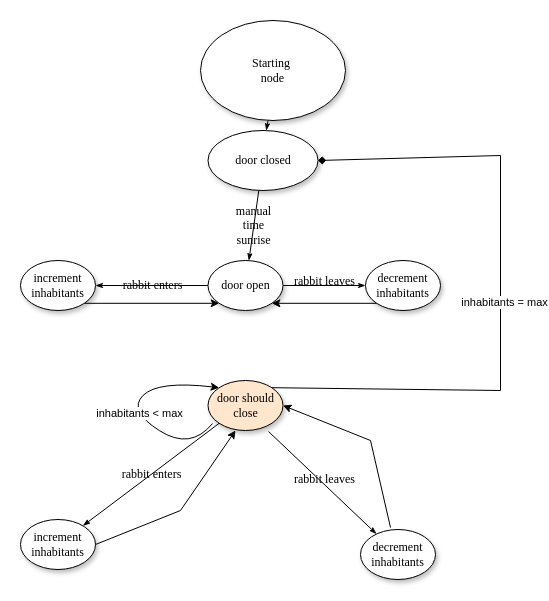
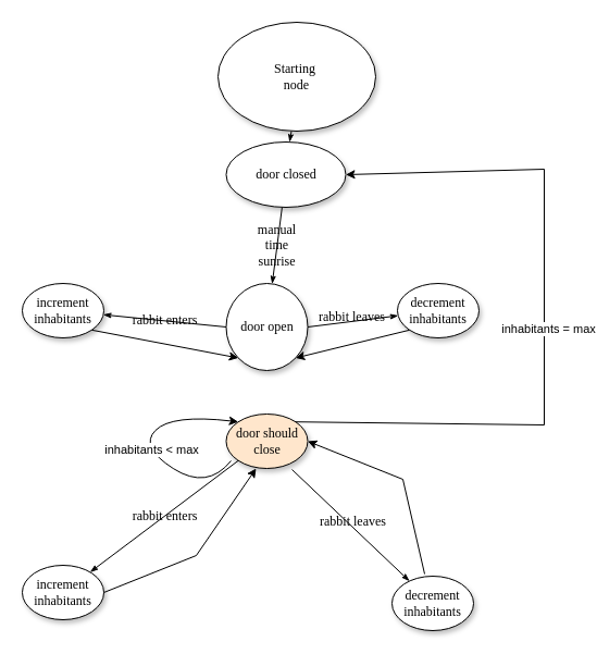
  <mxCell id="0" />
  <mxCell id="1" parent="0" />
  <mxCell id="2" style="edgeStyle=none;rounded=1;html=1;labelBackgroundColor=none;startArrow=none;startFill=0;startSize=5;endArrow=classicThin;endFill=1;endSize=5;jettySize=auto;orthogonalLoop=1;strokeColor=#000000;strokeWidth=1;fontFamily=Verdana;fontSize=12" parent="1" source="5" target="7" edge="1"><mxGeometry relative="1" as="geometry" /></mxCell>
  <mxCell id="3" value="rabbit enters" style="edgeStyle=none;rounded=1;html=1;labelBackgroundColor=none;startArrow=none;startFill=0;startSize=5;endArrow=classicThin;endFill=1;endSize=5;jettySize=auto;orthogonalLoop=1;strokeColor=#000000;strokeWidth=1;fontFamily=Verdana;fontSize=12;exitX=0;exitY=0.5;exitDx=0;exitDy=0;" parent="1" source="9" target="10" edge="1"><mxGeometry x="-0.004" relative="1" as="geometry"><mxPoint as="offset" /></mxGeometry></mxCell>
  <mxCell id="4" value="rabbit leaves" style="edgeStyle=none;rounded=1;html=1;labelBackgroundColor=none;startArrow=none;startFill=0;startSize=5;endArrow=classicThin;endFill=1;endSize=5;jettySize=auto;orthogonalLoop=1;strokeColor=#000000;strokeWidth=1;fontFamily=Verdana;fontSize=12;exitX=1;exitY=0.5;exitDx=0;exitDy=0;" parent="1" source="9" target="8" edge="1"><mxGeometry x="-0.011" y="4" relative="1" as="geometry"><mxPoint x="357" y="261" as="sourcePoint" /><mxPoint as="offset" /></mxGeometry></mxCell>
  <mxCell id="5" value="Starting&amp;nbsp;&lt;div&gt;node&lt;/div&gt;" style="ellipse;whiteSpace=wrap;html=1;rounded=0;shadow=1;comic=0;labelBackgroundColor=none;strokeWidth=1;fontFamily=Verdana;fontSize=12;align=center;" parent="1" vertex="1"><mxGeometry x="200" y="20" width="145" height="100" as="geometry" /></mxCell>
  <mxCell id="6" value="&lt;div&gt;manual&lt;/div&gt;&lt;div&gt;time&lt;/div&gt;&lt;div&gt;sunrise&lt;br&gt;&lt;/div&gt;" style="edgeStyle=none;rounded=1;html=1;labelBackgroundColor=none;startArrow=none;startFill=0;startSize=5;endArrow=classicThin;endFill=1;endSize=5;jettySize=auto;orthogonalLoop=1;strokeColor=#000000;strokeWidth=1;fontFamily=Verdana;fontSize=12" parent="1" source="7" target="9" edge="1"><mxGeometry relative="1" as="geometry"><mxPoint as="offset" /></mxGeometry></mxCell>
  <mxCell id="7" value="&lt;div&gt;door closed&lt;/div&gt;" style="ellipse;whiteSpace=wrap;html=1;rounded=0;shadow=1;comic=0;labelBackgroundColor=none;strokeWidth=1;fontFamily=Verdana;fontSize=12;align=center;" parent="1" vertex="1"><mxGeometry x="207.5" y="130" width="110" height="60" as="geometry" /></mxCell>
  <mxCell id="8" value="decrement inhabitants" style="ellipse;whiteSpace=wrap;html=1;rounded=0;shadow=1;comic=0;labelBackgroundColor=none;strokeWidth=1;fontFamily=Verdana;fontSize=12;align=center;" parent="1" vertex="1"><mxGeometry x="365" y="260" width="75" height="50" as="geometry" /></mxCell>
- <mxCell id="9" value="door open" style="ellipse;whiteSpace=wrap;html=1;rounded=0;shadow=1;comic=0;labelBackgroundColor=none;strokeWidth=1;fontFamily=Verdana;fontSize=12;align=center;" parent="1" vertex="1"><mxGeometry x="207.5" y="260" width="75" height="50" as="geometry" /></mxCell>
+ <mxCell id="9" value="door open" style="ellipse;whiteSpace=wrap;html=1;rounded=0;shadow=1;comic=0;labelBackgroundColor=none;strokeWidth=1;fontFamily=Verdana;fontSize=12;align=center;" parent="1" vertex="1"><mxGeometry x="207.5" y="260" width="75" height="80" as="geometry" /></mxCell>
  <mxCell id="10" value="increment inhabitants" style="ellipse;whiteSpace=wrap;html=1;rounded=0;shadow=1;comic=0;labelBackgroundColor=none;strokeWidth=1;fontFamily=Verdana;fontSize=12;align=center;" parent="1" vertex="1"><mxGeometry x="20" y="260" width="75" height="50" as="geometry" /></mxCell>
  <mxCell id="11" value="" style="endArrow=classic;html=1;rounded=0;entryX=1;entryY=1;entryDx=0;entryDy=0;exitX=0;exitY=1;exitDx=0;exitDy=0;" edge="1" parent="1" source="8" target="9"><mxGeometry width="50" height="50" relative="1" as="geometry"><mxPoint x="400" y="420" as="sourcePoint" /><mxPoint x="450" y="370" as="targetPoint" /></mxGeometry></mxCell>
  <mxCell id="12" value="" style="endArrow=classic;html=1;rounded=0;exitX=1;exitY=1;exitDx=0;exitDy=0;entryX=0;entryY=1;entryDx=0;entryDy=0;" edge="1" parent="1" source="10" target="9"><mxGeometry width="50" height="50" relative="1" as="geometry"><mxPoint x="150" y="380" as="sourcePoint" /><mxPoint x="220" y="310" as="targetPoint" /></mxGeometry></mxCell>
  <mxCell id="13" value="door should close" style="ellipse;whiteSpace=wrap;html=1;rounded=0;shadow=1;comic=0;labelBackgroundColor=none;strokeWidth=1;fontFamily=Verdana;fontSize=12;align=center;fillColor=#ffe6cc;" vertex="1" parent="1"><mxGeometry x="207.5" y="380" width="75" height="50" as="geometry" /></mxCell>
  <mxCell id="14" value="" style="curved=1;endArrow=classic;html=1;rounded=0;entryX=0;entryY=0;entryDx=0;entryDy=0;exitX=0.06;exitY=0.86;exitDx=0;exitDy=0;exitPerimeter=0;" edge="1" parent="1" source="13" target="13"><mxGeometry width="50" height="50" relative="1" as="geometry"><mxPoint x="208" y="430" as="sourcePoint" /><mxPoint x="207.5" y="380" as="targetPoint" /><Array as="points"><mxPoint x="190" y="450" /><mxPoint x="127.5" y="410" /><mxPoint x="157.5" y="380" /></Array></mxGeometry></mxCell>
  <mxCell id="15" value="inhabitants &amp;lt; max" style="edgeLabel;html=1;align=center;verticalAlign=middle;resizable=0;points=[];" vertex="1" connectable="0" parent="14"><mxGeometry x="-0.08" y="-4" relative="1" as="geometry"><mxPoint as="offset" /></mxGeometry></mxCell>
  <mxCell id="16" value="rabbit enters" style="edgeStyle=none;rounded=1;html=1;labelBackgroundColor=none;startArrow=none;startFill=0;startSize=5;endArrow=classicThin;endFill=1;endSize=5;jettySize=auto;orthogonalLoop=1;strokeColor=#000000;strokeWidth=1;fontFamily=Verdana;fontSize=12;exitX=0;exitY=1;exitDx=0;exitDy=0;" edge="1" parent="1" target="19" source="13"><mxGeometry x="-0.004" relative="1" as="geometry"><mxPoint x="218" y="295" as="sourcePoint" /><mxPoint as="offset" /></mxGeometry></mxCell>
  <mxCell id="17" value="rabbit leaves" style="edgeStyle=none;rounded=1;html=1;labelBackgroundColor=none;startArrow=none;startFill=0;startSize=5;endArrow=classicThin;endFill=1;endSize=5;jettySize=auto;orthogonalLoop=1;strokeColor=#000000;strokeWidth=1;fontFamily=Verdana;fontSize=12;exitX=0.807;exitY=1.02;exitDx=0;exitDy=0;exitPerimeter=0;" edge="1" parent="1" target="18" source="13"><mxGeometry x="-0.011" y="4" relative="1" as="geometry"><mxPoint x="293" y="295" as="sourcePoint" /><mxPoint as="offset" /></mxGeometry></mxCell>
  <mxCell id="18" value="decrement inhabitants" style="ellipse;whiteSpace=wrap;html=1;rounded=0;shadow=1;comic=0;labelBackgroundColor=none;strokeWidth=1;fontFamily=Verdana;fontSize=12;align=center;verticalAlign=middle;" vertex="1" parent="1"><mxGeometry x="360" y="529" width="75" height="50" as="geometry" /></mxCell>
  <mxCell id="19" value="increment inhabitants" style="ellipse;whiteSpace=wrap;html=1;rounded=0;shadow=1;comic=0;labelBackgroundColor=none;strokeWidth=1;fontFamily=Verdana;fontSize=12;align=center;verticalAlign=middle;" vertex="1" parent="1"><mxGeometry x="20" y="519" width="75" height="50" as="geometry" /></mxCell>
  <mxCell id="20" value="" style="endArrow=classic;html=1;rounded=0;exitX=0.4;exitY=-0.04;exitDx=0;exitDy=0;exitPerimeter=0;entryX=1;entryY=0.5;entryDx=0;entryDy=0;" edge="1" parent="1" source="18" target="13"><mxGeometry width="50" height="50" relative="1" as="geometry"><mxPoint x="400" y="420" as="sourcePoint" /><mxPoint x="450" y="370" as="targetPoint" /><Array as="points"><mxPoint x="370" y="440" /></Array></mxGeometry></mxCell>
  <mxCell id="21" value="" style="endArrow=classic;html=1;rounded=0;exitX=1;exitY=0.5;exitDx=0;exitDy=0;entryX=0.367;entryY=1;entryDx=0;entryDy=0;entryPerimeter=0;" edge="1" parent="1" source="19" target="13"><mxGeometry width="50" height="50" relative="1" as="geometry"><mxPoint x="120" y="560" as="sourcePoint" /><mxPoint x="170" y="510" as="targetPoint" /><Array as="points"><mxPoint x="180" y="510" /></Array></mxGeometry></mxCell>
- <mxCell id="22" value="" style="endArrow=diamond;html=1;rounded=0;exitX=1;exitY=0;exitDx=0;exitDy=0;entryX=1;entryY=0.5;entryDx=0;entryDy=0;" edge="1" parent="1" source="13" target="7"><mxGeometry width="50" height="50" relative="1" as="geometry"><mxPoint x="200" y="380" as="sourcePoint" /><mxPoint x="500" y="140" as="targetPoint" /><Array as="points"><mxPoint x="500" y="390" /><mxPoint x="500" y="155" /></Array></mxGeometry></mxCell>
+ <mxCell id="22" value="" style="endArrow=classic;html=1;rounded=0;exitX=1;exitY=0;exitDx=0;exitDy=0;entryX=1;entryY=0.5;entryDx=0;entryDy=0;" edge="1" parent="1" source="13" target="7"><mxGeometry width="50" height="50" relative="1" as="geometry"><mxPoint x="200" y="380" as="sourcePoint" /><mxPoint x="500" y="140" as="targetPoint" /><Array as="points"><mxPoint x="500" y="390" /><mxPoint x="500" y="155" /></Array></mxGeometry></mxCell>
  <mxCell id="23" value="inhabitants = max" style="edgeLabel;html=1;align=center;verticalAlign=middle;resizable=0;points=[];" vertex="1" connectable="0" parent="22"><mxGeometry x="-0.02" y="-3" relative="1" as="geometry"><mxPoint as="offset" /></mxGeometry></mxCell>
